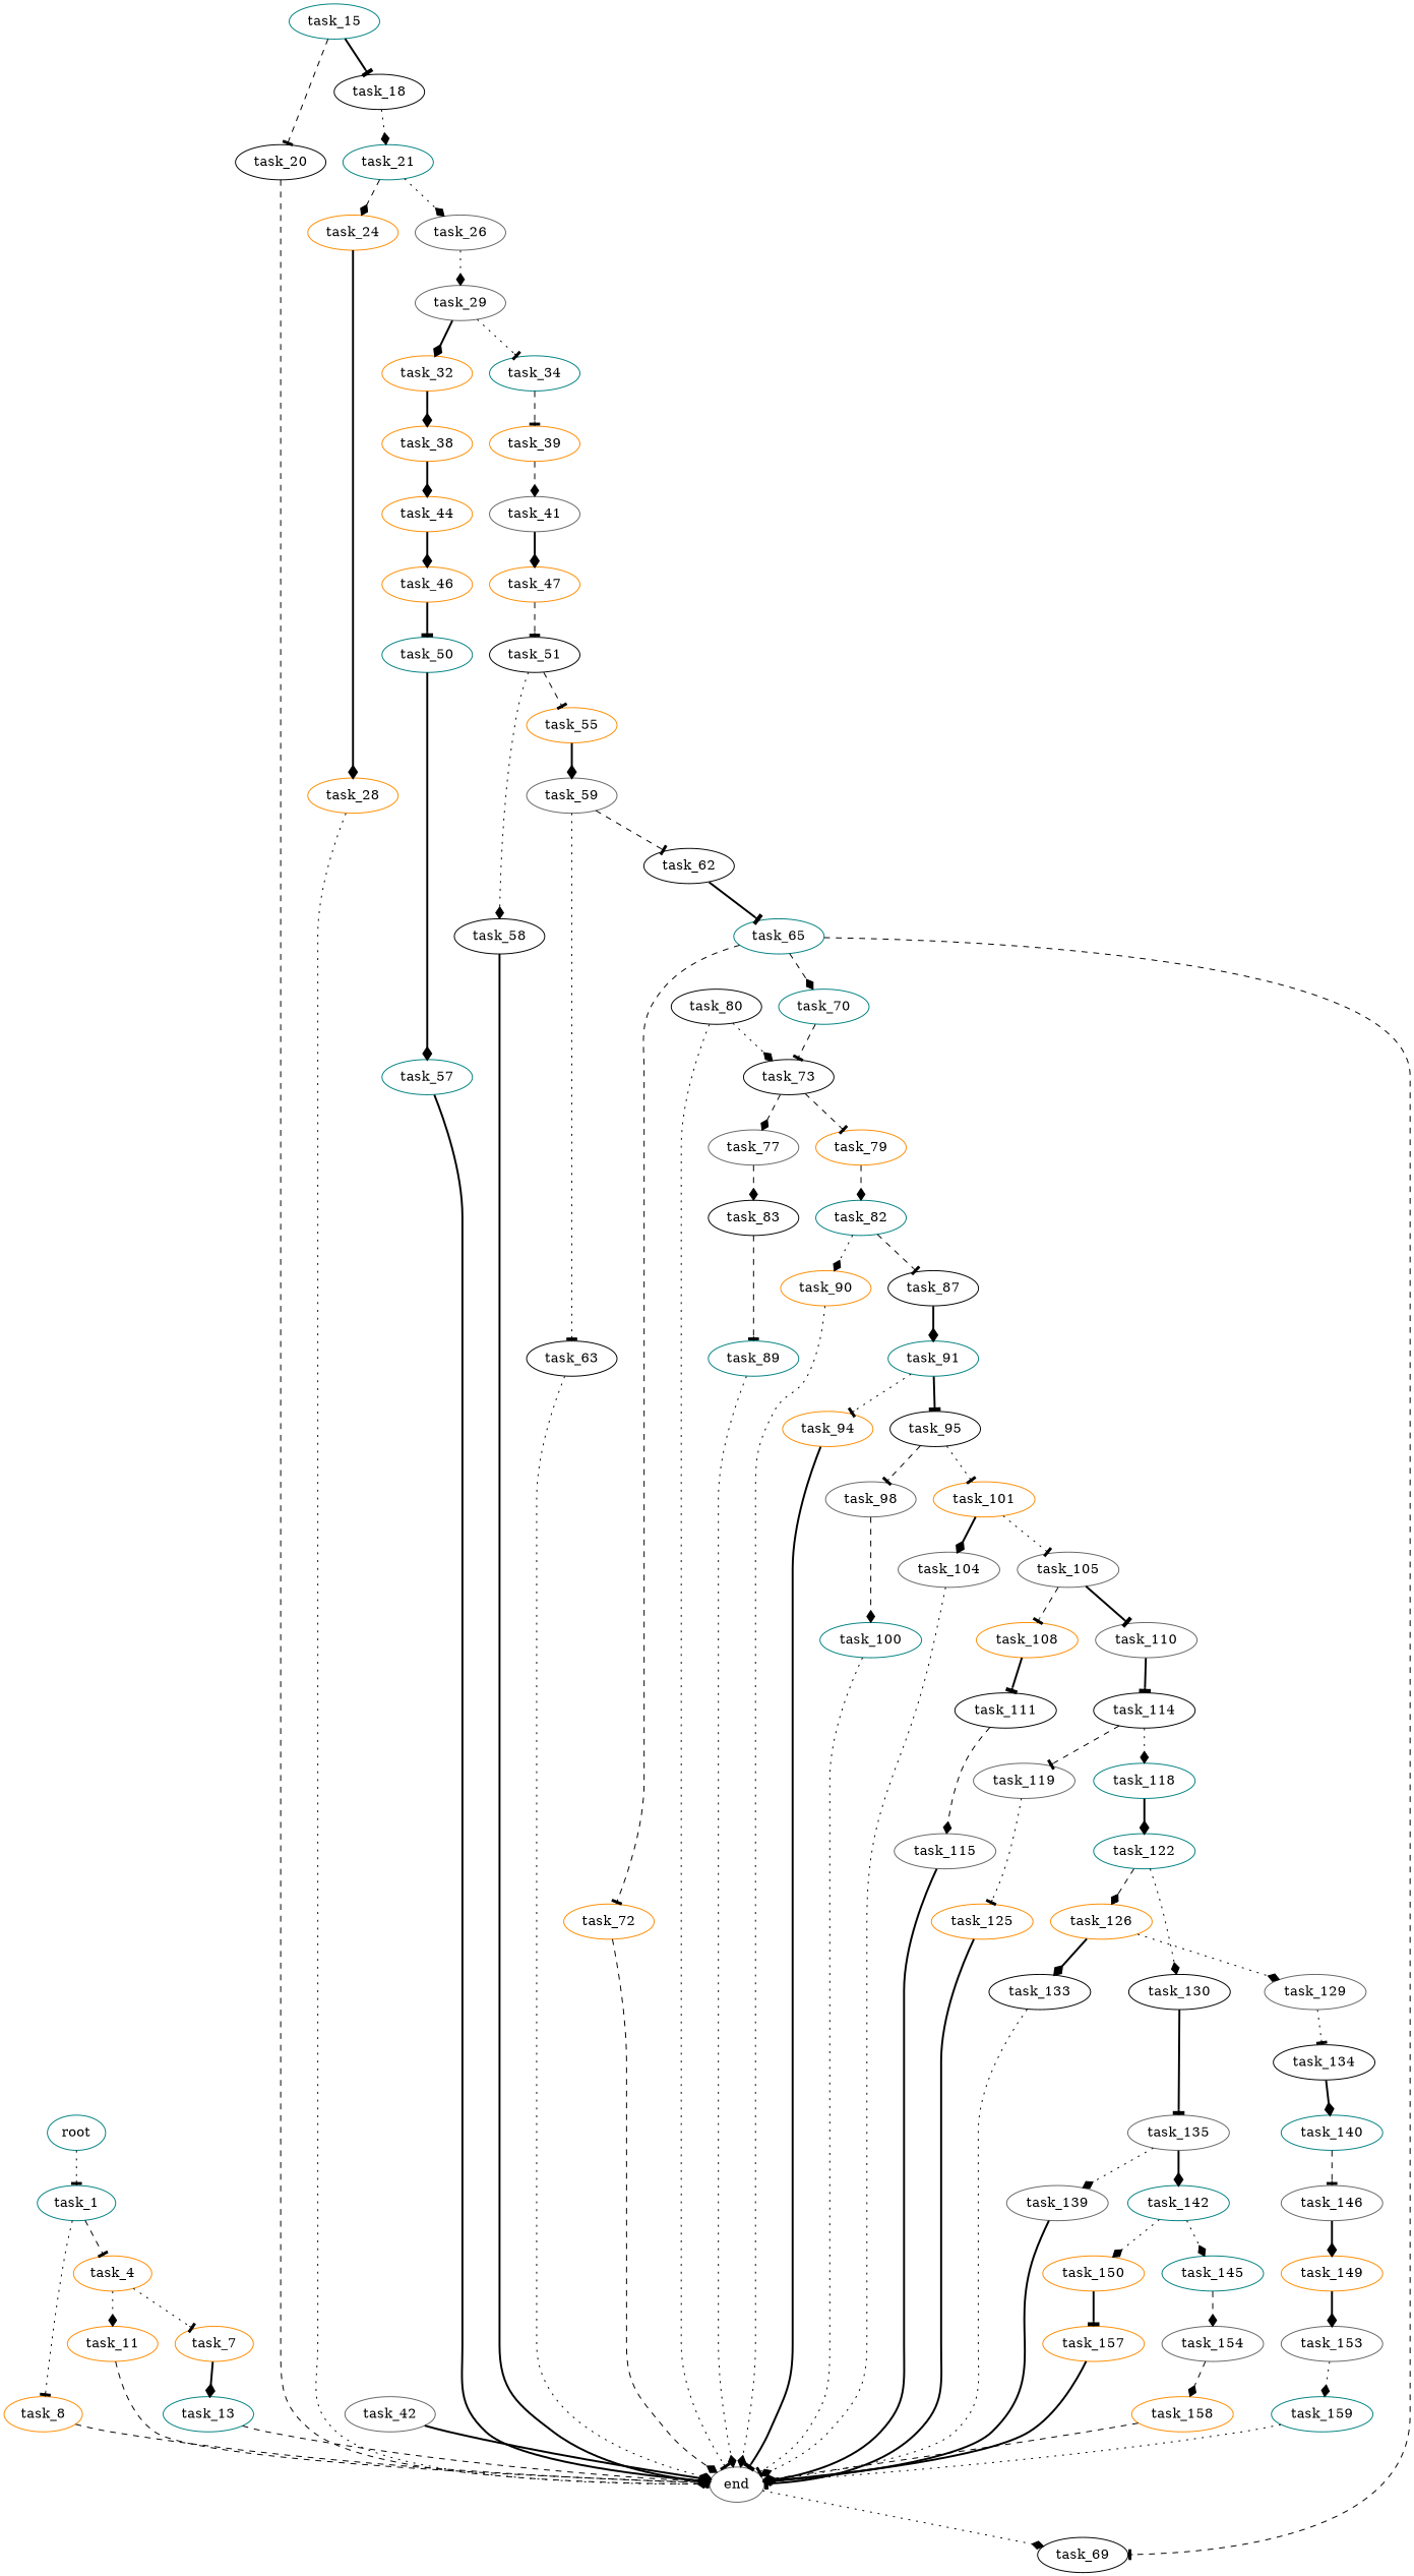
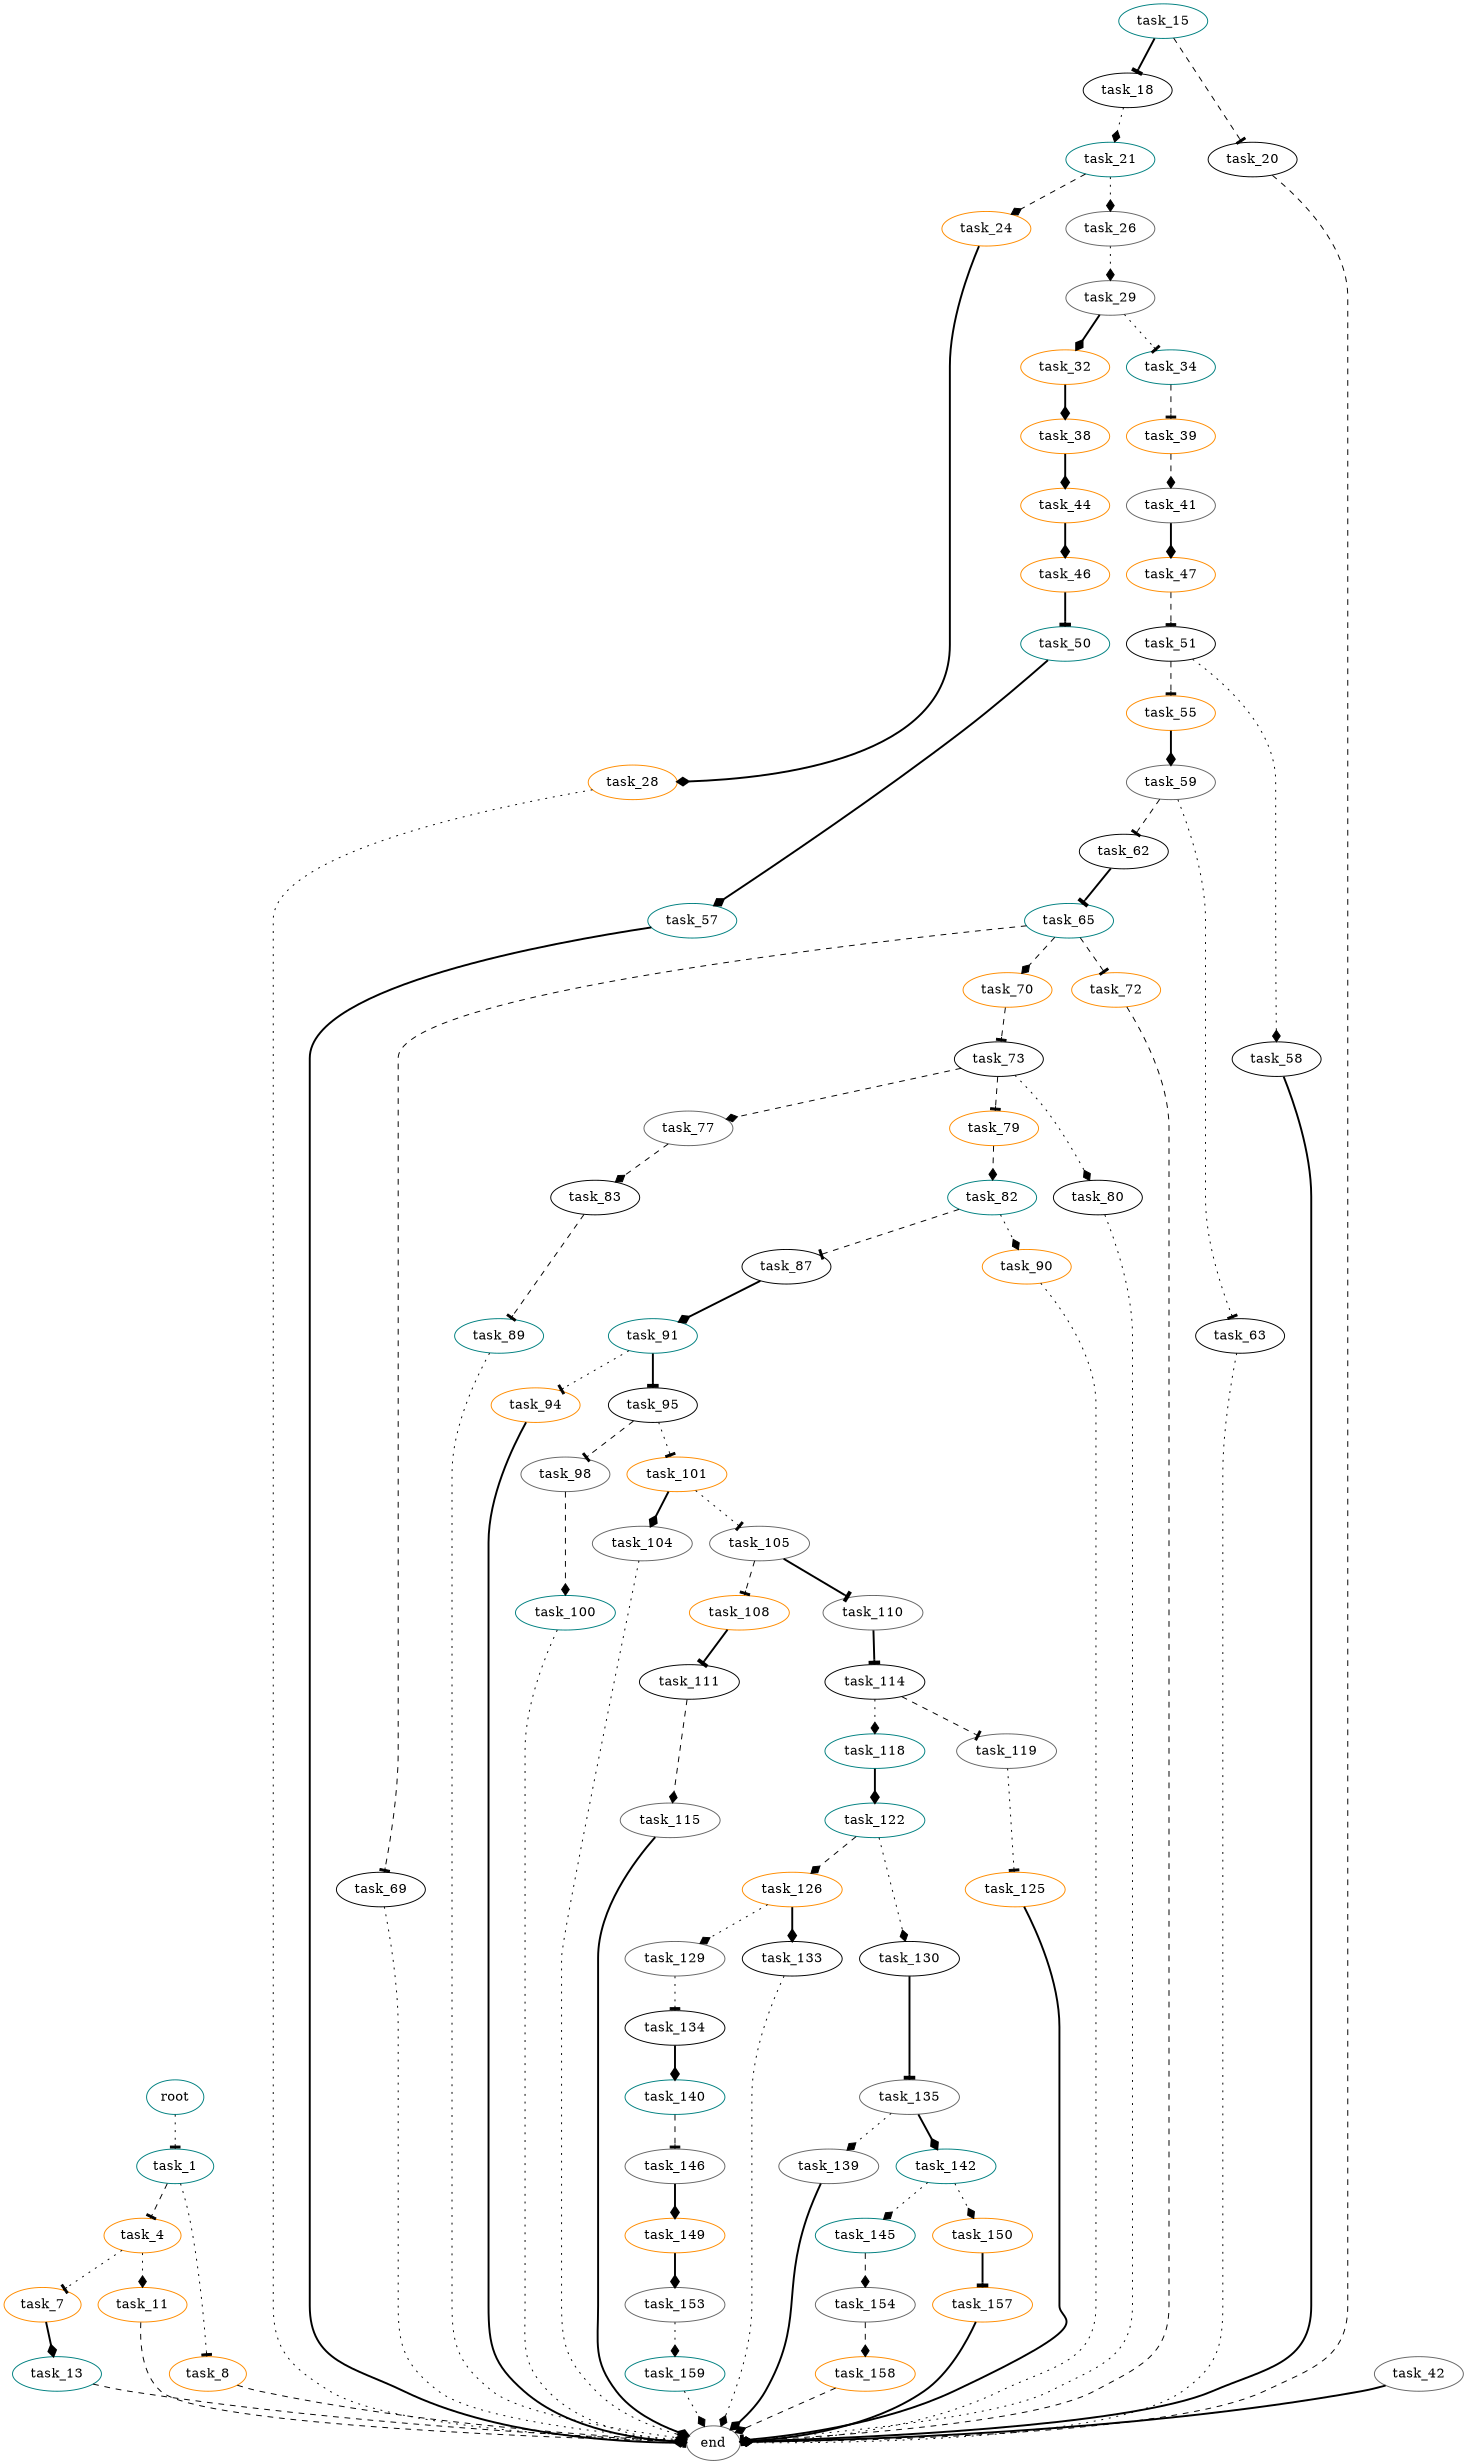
  digraph {
    node [color=darkorange]
    edge [arrowhead=diamond style=dotted]
    root [color=teal]
    task_1 [color=teal]
    task_4
    task_8
    task_7
    task_11
    end [color=gray40]
    task_13 [color=teal]
    task_15 [color=teal]
    task_18 [color=black]
    task_20 [color=black]
    task_21 [color=teal]
    task_24
    task_26 [color=gray40]
    task_28
    task_29 [color=gray40]
    task_32
    task_34 [color=teal]
    task_38
    n20 [label=task_39]
    task_44
    task_41 [color=gray40]
    task_42 [color=gray40]
    task_47
    task_46
    task_51 [color=black]
    task_50 [color=teal]
    task_57 [color=teal]
    task_55
    task_58 [color=black]
    task_59 [color=gray40]
    task_62 [color=black]
    task_63 [color=black]
    task_65 [color=teal]
    task_69 [color=black]
-   task_70 [color=teal]
+   task_70
    task_72
    task_73 [color=black]
    task_77 [color=gray40]
    task_79
    task_80 [color=black]
    task_83 [color=black]
    task_82 [color=teal]
    task_89 [color=teal]
    task_87 [color=black]
    task_90
    task_91 [color=teal]
    task_94
    task_95 [color=black]
    task_98 [color=gray40]
    task_101
    task_100 [color=teal]
    task_104 [color=gray40]
    task_105 [color=gray40]
    task_108
    task_110 [color=gray40]
    task_111 [color=black]
    task_114 [color=black]
    task_115 [color=gray40]
    task_118 [color=teal]
    task_119 [color=gray40]
    task_122 [color=teal]
    task_125
    task_126
    task_130 [color=black]
    task_129 [color=gray40]
    task_133 [color=black]
    task_135 [color=gray40]
    task_134 [color=black]
    task_140 [color=teal]
    task_139 [color=gray40]
    task_142 [color=teal]
    task_146 [color=gray40]
    task_145 [color=teal]
    task_150
    task_149
    task_154 [color=gray40]
    task_157
    task_158
    task_153 [color=gray40]
    task_159 [color=teal]
    root -> task_1 [arrowhead=tee]
    task_1 -> task_4 [arrowhead=tee style=dashed]
    task_1 -> task_8 [arrowhead=tee]
    task_4 -> task_7 [arrowhead=tee]
    task_4 -> task_11
    task_8 -> end [arrowhead=tee style=dashed]
    task_7 -> task_13 [style=bold]
    task_11 -> end [arrowhead=tee style=dashed]
    task_13 -> end [arrowhead=tee style=dashed]
    task_15 -> task_18 [arrowhead=tee style=bold]
    task_15 -> task_20 [arrowhead=tee style=dashed]
    task_18 -> task_21
    task_20 -> end [style=dashed]
    task_21 -> task_24 [style=dashed]
    task_21 -> task_26
    task_24 -> task_28 [style=bold]
    task_26 -> task_29
    task_28 -> end
    task_29 -> task_32 [style=bold]
    task_29 -> task_34 [arrowhead=tee]
    task_32 -> task_38 [style=bold]
    task_34 -> n20 [arrowhead=tee style=dashed]
    task_38 -> task_44 [style=bold]
    n20 -> task_41 [style=dashed]
    task_44 -> task_46 [style=bold]
    task_41 -> task_47 [style=bold]
    task_42 -> end [style=bold]
    task_47 -> task_51 [arrowhead=tee style=dashed]
    task_46 -> task_50 [arrowhead=tee style=bold]
    task_51 -> task_55 [arrowhead=tee style=dashed]
    task_51 -> task_58
    task_50 -> task_57 [style=bold]
    task_57 -> end [style=bold]
    task_55 -> task_59 [style=bold]
    task_58 -> end [style=bold]
    task_59 -> task_62 [arrowhead=tee style=dashed]
    task_59 -> task_63 [arrowhead=tee]
    task_62 -> task_65 [arrowhead=tee style=bold]
    task_63 -> end
    task_65 -> task_69 [arrowhead=tee style=dashed]
    task_65 -> task_70 [style=dashed]
    task_65 -> task_72 [arrowhead=tee style=dashed]
-   end -> task_69
+   task_69 -> end
    task_70 -> task_73 [arrowhead=tee style=dashed]
    task_72 -> end [style=dashed]
    task_73 -> task_77 [style=dashed]
    task_73 -> task_79 [arrowhead=tee style=dashed]
-   task_80 -> task_73
+   task_73 -> task_80
    task_77 -> task_83 [style=dashed]
    task_79 -> task_82 [style=dashed]
    task_80 -> end [arrowhead=tee]
    task_83 -> task_89 [arrowhead=tee style=dashed]
    task_82 -> task_87 [arrowhead=tee style=dashed]
    task_82 -> task_90
    task_89 -> end
    task_87 -> task_91 [style=bold]
    task_90 -> end
    task_91 -> task_94 [arrowhead=tee]
    task_91 -> task_95 [arrowhead=tee style=bold]
    task_94 -> end [arrowhead=tee style=bold]
    task_95 -> task_98 [arrowhead=tee style=dashed]
    task_95 -> task_101 [arrowhead=tee]
    task_98 -> task_100 [style=dashed]
    task_101 -> task_104 [style=bold]
    task_101 -> task_105 [arrowhead=tee]
    task_100 -> end [arrowhead=tee]
    task_104 -> end
    task_105 -> task_108 [arrowhead=tee style=dashed]
    task_105 -> task_110 [arrowhead=tee style=bold]
    task_108 -> task_111 [arrowhead=tee style=bold]
    task_110 -> task_114 [arrowhead=tee style=bold]
    task_111 -> task_115 [style=dashed]
    task_114 -> task_118
    task_114 -> task_119 [arrowhead=tee style=dashed]
    task_115 -> end [style=bold]
    task_118 -> task_122 [style=bold]
    task_119 -> task_125 [arrowhead=tee]
    task_122 -> task_126 [style=dashed]
    task_122 -> task_130
    task_125 -> end [arrowhead=tee style=bold]
    task_126 -> task_129
    task_126 -> task_133 [style=bold]
    task_130 -> task_135 [arrowhead=tee style=bold]
    task_129 -> task_134 [arrowhead=tee]
    task_133 -> end
    task_135 -> task_139
    task_135 -> task_142 [style=bold]
    task_134 -> task_140 [style=bold]
    task_140 -> task_146 [arrowhead=tee style=dashed]
    task_139 -> end [style=bold]
    task_142 -> task_145
    task_142 -> task_150
    task_146 -> task_149 [style=bold]
    task_145 -> task_154 [style=dashed]
    task_150 -> task_157 [arrowhead=tee style=bold]
    task_149 -> task_153 [style=bold]
    task_154 -> task_158 [style=dashed]
    task_157 -> end [style=bold]
    task_158 -> end [style=dashed]
    task_153 -> task_159
    task_159 -> end
  }
